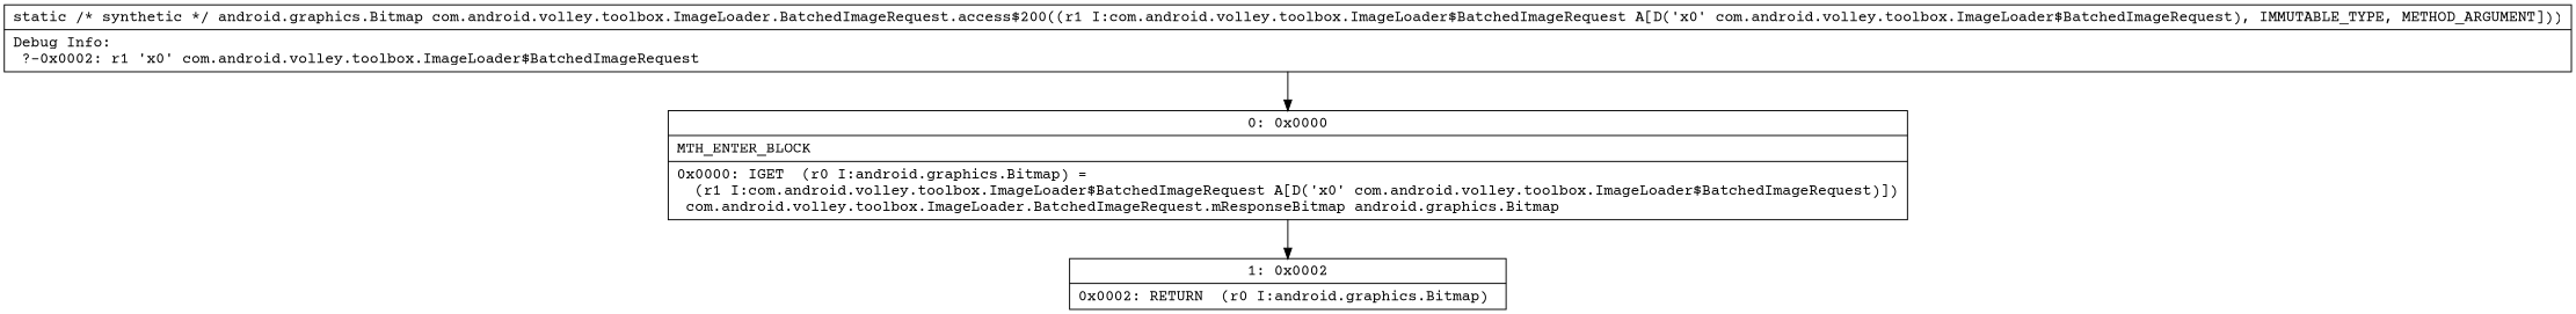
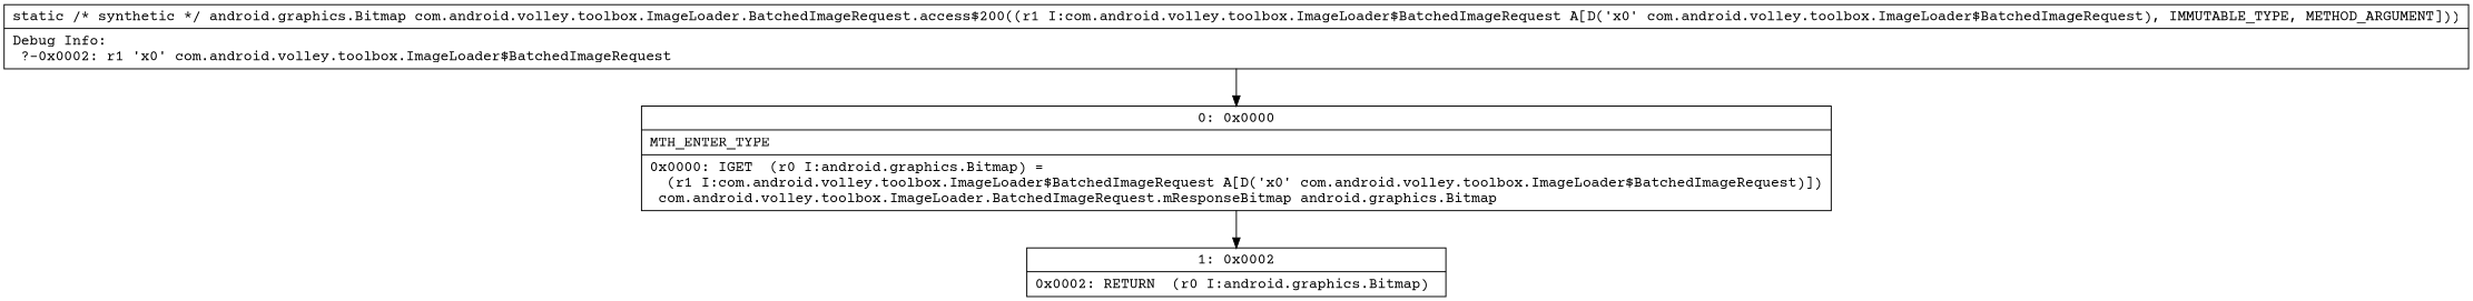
  digraph {
    fontname="Courier Prime"
    node [shape=record fontname="Courier Prime"]
    edge [fontname="Courier Prime"]
-   n1 [label="{0\:\ 0x0000|MTH_ENTER_BLOCK\l|0x0000: IGET  (r0 I:android.graphics.Bitmap) = \l  (r1 I:com.android.volley.toolbox.ImageLoader$BatchedImageRequest A[D('x0' com.android.volley.toolbox.ImageLoader$BatchedImageRequest)])\l com.android.volley.toolbox.ImageLoader.BatchedImageRequest.mResponseBitmap android.graphics.Bitmap \l}"]
+   n1 [label="{0\:\ 0x0000|MTH_ENTER_TYPE\l|0x0000: IGET  (r0 I:android.graphics.Bitmap) = \l  (r1 I:com.android.volley.toolbox.ImageLoader$BatchedImageRequest A[D('x0' com.android.volley.toolbox.ImageLoader$BatchedImageRequest)])\l com.android.volley.toolbox.ImageLoader.BatchedImageRequest.mResponseBitmap android.graphics.Bitmap \l}"]
    n2 [label="{1\:\ 0x0002|0x0002: RETURN  (r0 I:android.graphics.Bitmap) \l}"]
    n3 [label="{static \/* synthetic *\/ android.graphics.Bitmap com.android.volley.toolbox.ImageLoader.BatchedImageRequest.access$200((r1 I:com.android.volley.toolbox.ImageLoader$BatchedImageRequest A[D('x0' com.android.volley.toolbox.ImageLoader$BatchedImageRequest), IMMUTABLE_TYPE, METHOD_ARGUMENT]))  | Debug Info:\l  ?\-0x0002: r1 'x0' com.android.volley.toolbox.ImageLoader$BatchedImageRequest\l}"]
    n1 -> n2
    n3 -> n1
  }
